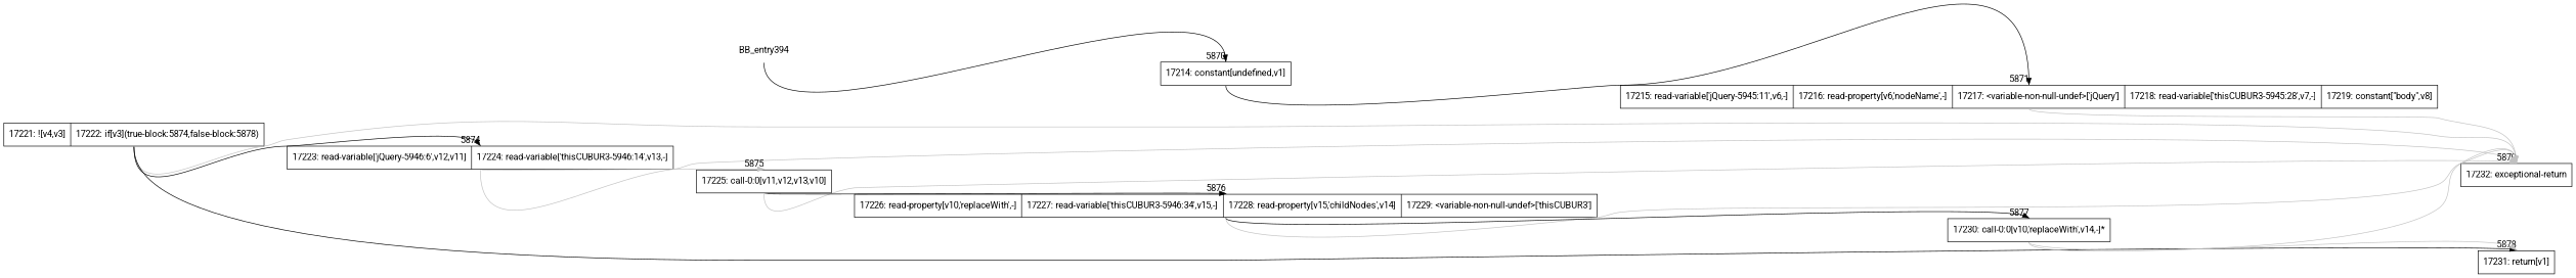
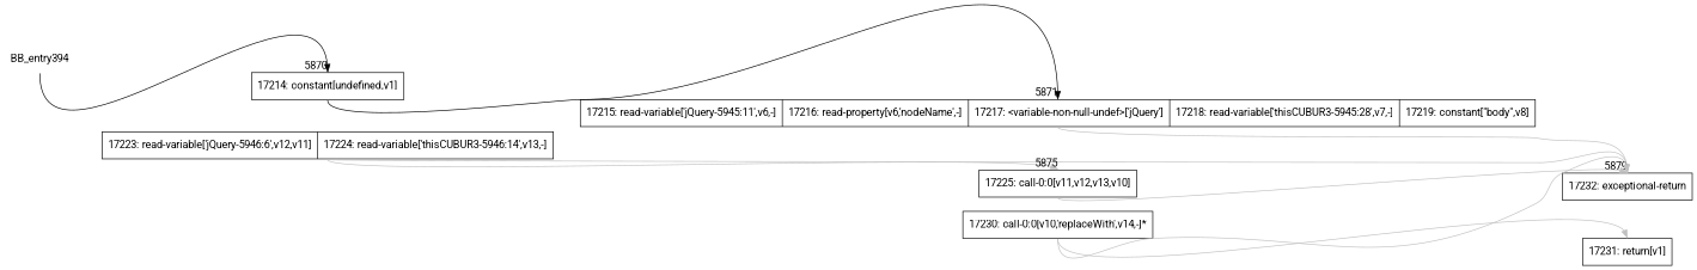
  digraph {
    fontname=Roboto
    rankdir=LR
    node [fontname=Roboto shape=record]
    edge [fontname=Roboto headport=n tailport=s color=gray]
    n1 [label=BB_entry394 shape=none]
    n2 [label="{17214: constant[undefined,v1]}"]
    n3 [label="{17215: read-variable['jQuery-5945:11',v6,-]|17216: read-property[v6,'nodeName',-]|17217: \<variable-non-null-undef\>['jQuery']|17218: read-variable['thisCUBUR3-5945:28',v7,-]|17219: constant[\"body\",v8]}"]
    n4 [label="{17232: exceptional-return}"]
-   n5 [label="{17221: ![v4,v3]|17222: if[v3](true-block:5874,false-block:5878)}"]
    n6 [label="{17223: read-variable['jQuery-5946:6',v12,v11]|17224: read-variable['thisCUBUR3-5946:14',v13,-]}"]
    n7 [label="{17231: return[v1]}"]
    n8 [label="{17225: call-0:0[v11,v12,v13,v10]}"]
-   n9 [label="{17226: read-property[v10,'replaceWith',-]|17227: read-variable['thisCUBUR3-5946:34',v15,-]|17228: read-property[v15,'childNodes',v14]|17229: \<variable-non-null-undef\>['thisCUBUR3']}"]
    n10 [label="{17230: call-0:0[v10,'replaceWith',v14,-]*}"]
    n1 -> n2 [headlabel="    5870" color=""]
    n2 -> n3 [headlabel="      5871" color=""]
    n3 -> n4 [headlabel="      5879"]
-   n5 -> n4
-   n5 -> n6 [headlabel="      5874" color=""]
-   n5 -> n7 [headlabel="      5878" color=""]
    n6 -> n4
    n6 -> n8 [headlabel="      5875"]
    n8 -> n4
-   n8 -> n9 [headlabel="      5876" color=""]
-   n9 -> n4
-   n9 -> n10 [headlabel="      5877" color=""]
    n10 -> n4
    n10 -> n7
  }
